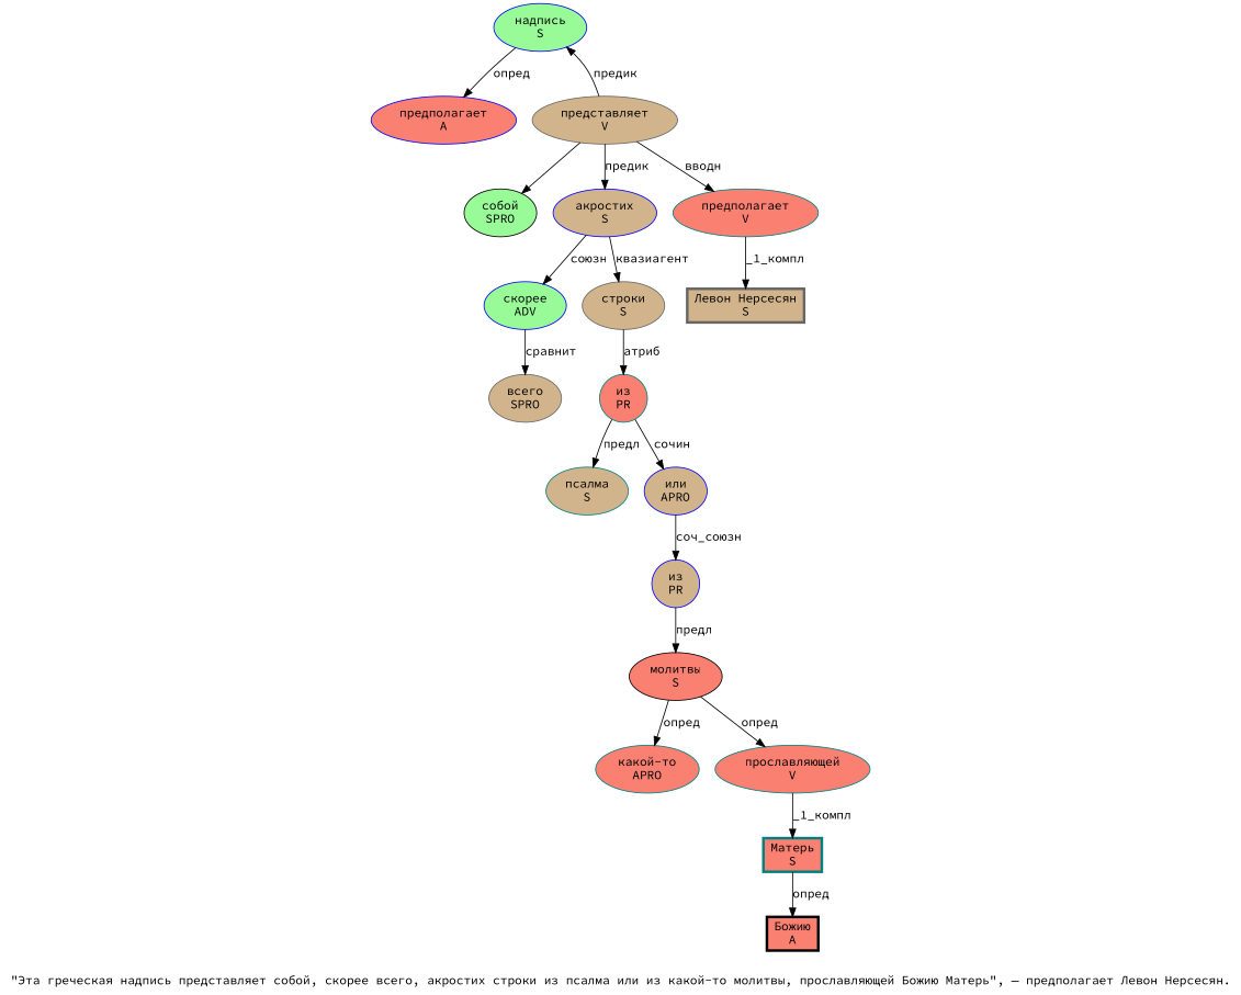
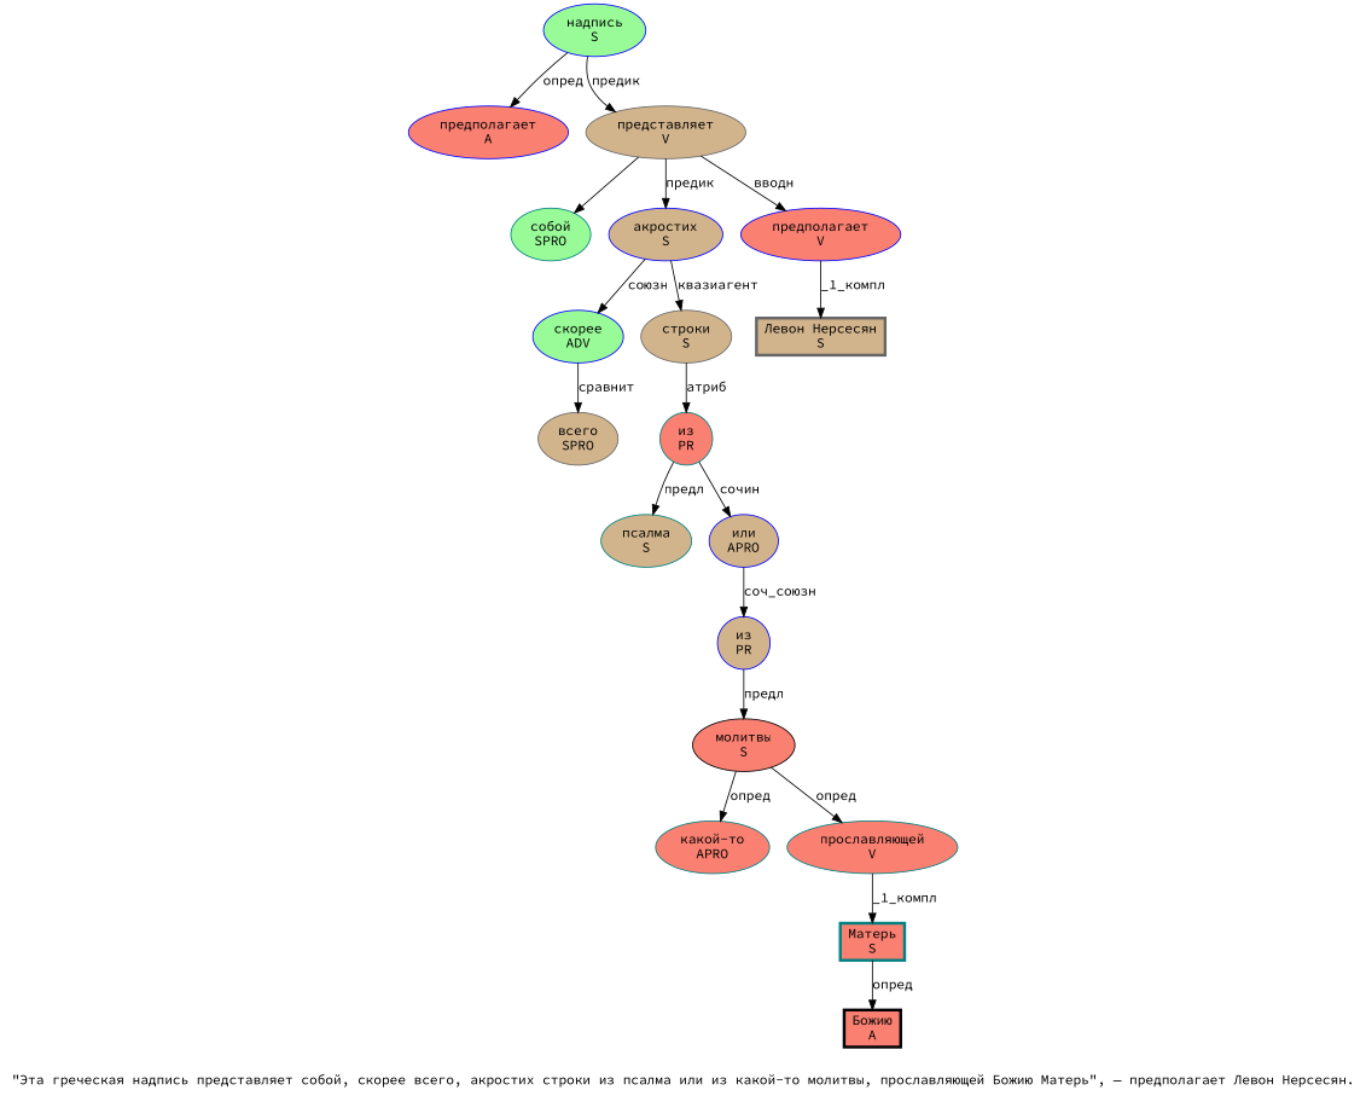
  digraph {
    fontname="Source Code Pro"
    label="\"Эта греческая надпись представляет собой, скорее всего, акростих строки из псалма или из какой-то молитвы, прославляющей Божию Матерь\", — предполагает Левон Нерсесян."
    node [color=blue fillcolor=salmon fontname="Source Code Pro" penwidth=1 shape=ellipse style=filled]
    edge [fontname="Source Code Pro"]
    n1 [label="предполагает\nA"]
    n2 [fillcolor=palegreen label="надпись\nS"]
    n3 [color=gray40 fillcolor=tan label="представляет\nV"]
-   n4 [color=black fillcolor=palegreen label="собой\nSPRO"]
+   n4 [color=teal fillcolor=palegreen label="собой\nSPRO"]
    n5 [fillcolor=tan label="акростих\nS"]
-   n6 [color=teal label="предполагает\nV"]
+   n6 [label="предполагает\nV"]
    n7 [fillcolor=palegreen label="скорее\nADV"]
    n8 [color=gray40 fillcolor=tan label="строки\nS"]
    n9 [color=gray40 fillcolor=tan label="Левон Нерсесян\nS" penwidth=3 shape=box]
    n10 [color=gray40 fillcolor=tan label="всего\nSPRO"]
    n11 [color=teal label="из\nPR"]
    n12 [color=teal fillcolor=tan label="псалма\nS"]
    n13 [fillcolor=tan label="или\nAPRO"]
    n14 [fillcolor=tan label="из\nPR"]
    n15 [color=black label="молитвы\nS"]
    n16 [color=teal label="какой-то\nAPRO"]
    n17 [color=teal label="прославляющей\nV"]
    n18 [color=teal label="Матерь\nS" penwidth=3 shape=box]
    n19 [color=black label="Божию\nA" penwidth=3 shape=box]
    n2 -> n1 [label="опред"]
-   n3 -> n2 [label="предик"]
+   n2 -> n3 [label="предик"]
    n3 -> n4
    n3 -> n5 [label="предик"]
    n3 -> n6 [label="вводн"]
    n5 -> n7 [label="союзн"]
    n5 -> n8 [label="квазиагент"]
    n6 -> n9 [label="_1_компл"]
    n7 -> n10 [label="сравнит"]
    n8 -> n11 [label="атриб"]
    n11 -> n12 [label="предл"]
    n11 -> n13 [label="сочин"]
    n13 -> n14 [label="соч_союзн"]
    n14 -> n15 [label="предл"]
    n15 -> n16 [label="опред"]
    n15 -> n17 [label="опред"]
    n17 -> n18 [label="_1_компл"]
    n18 -> n19 [label="опред"]
  }
